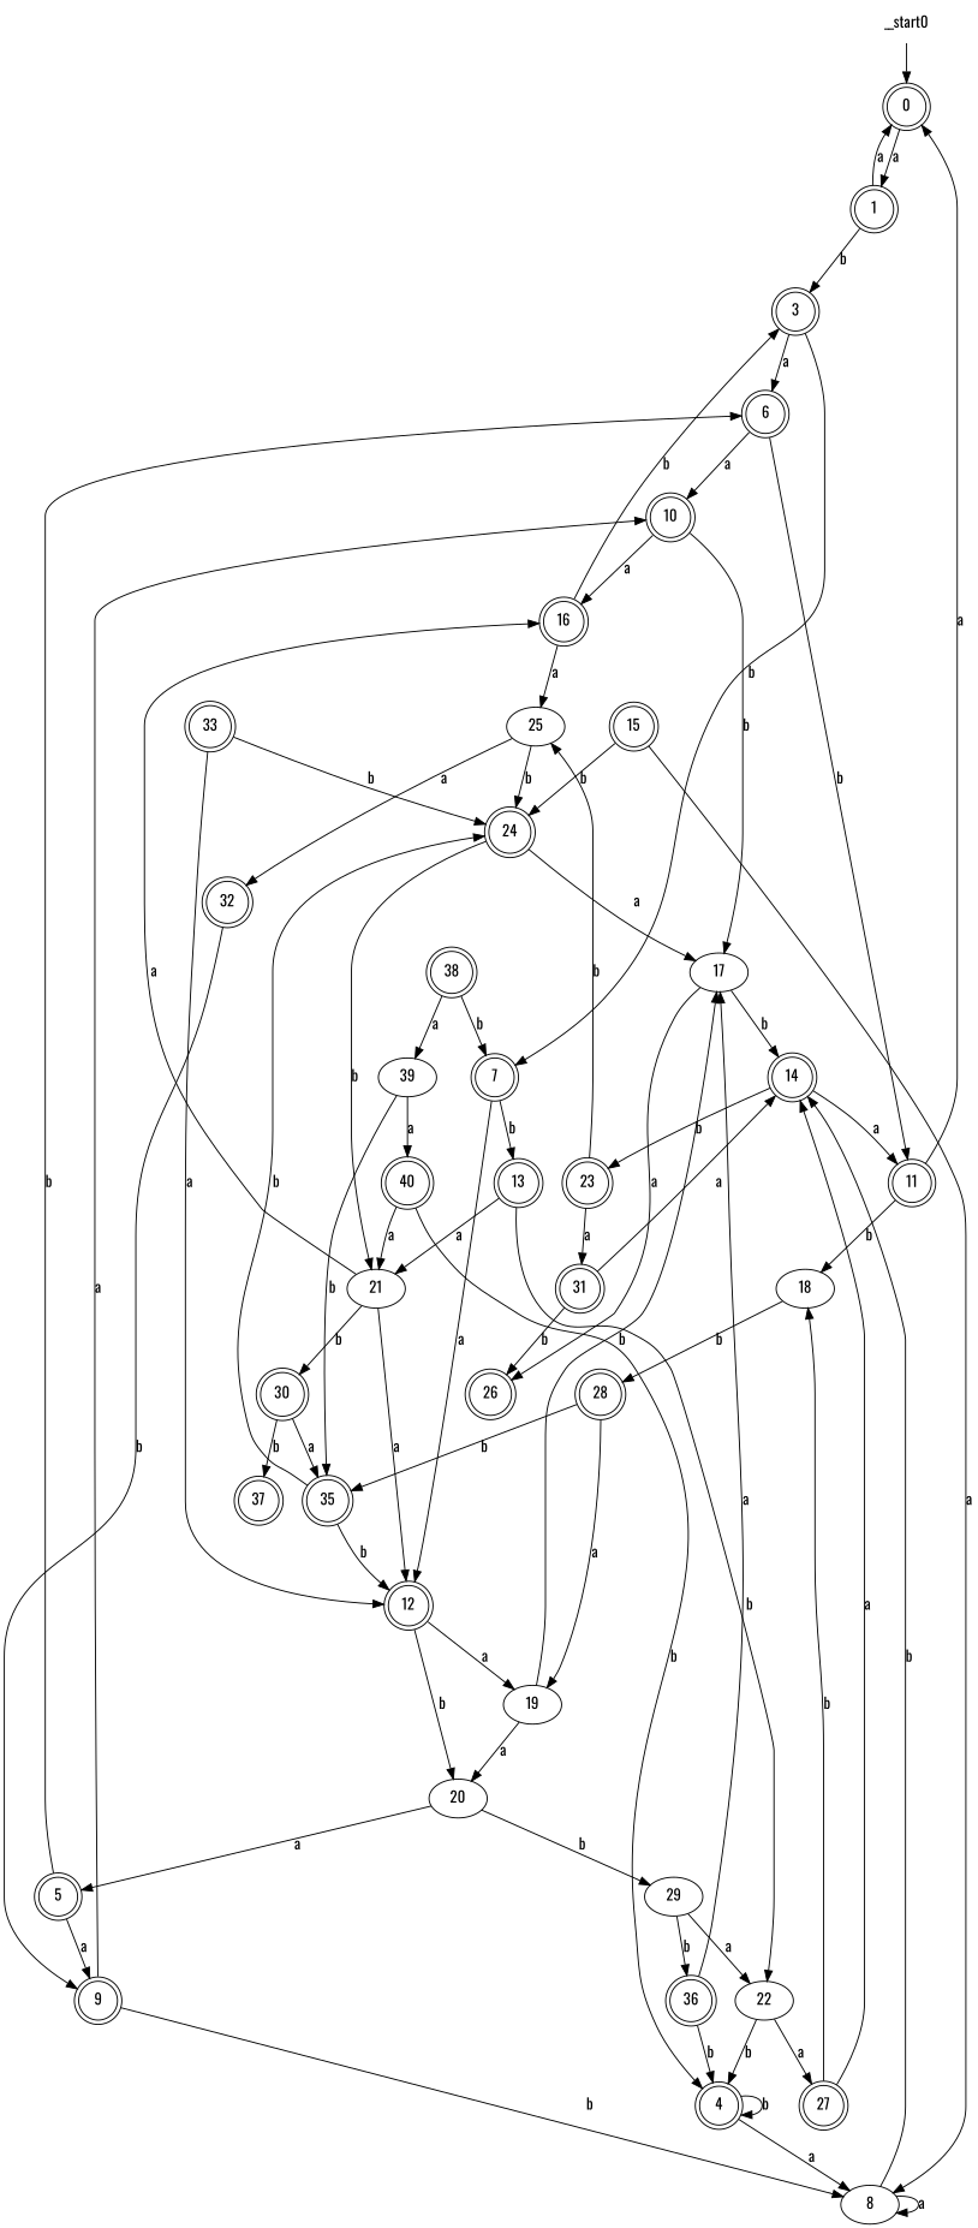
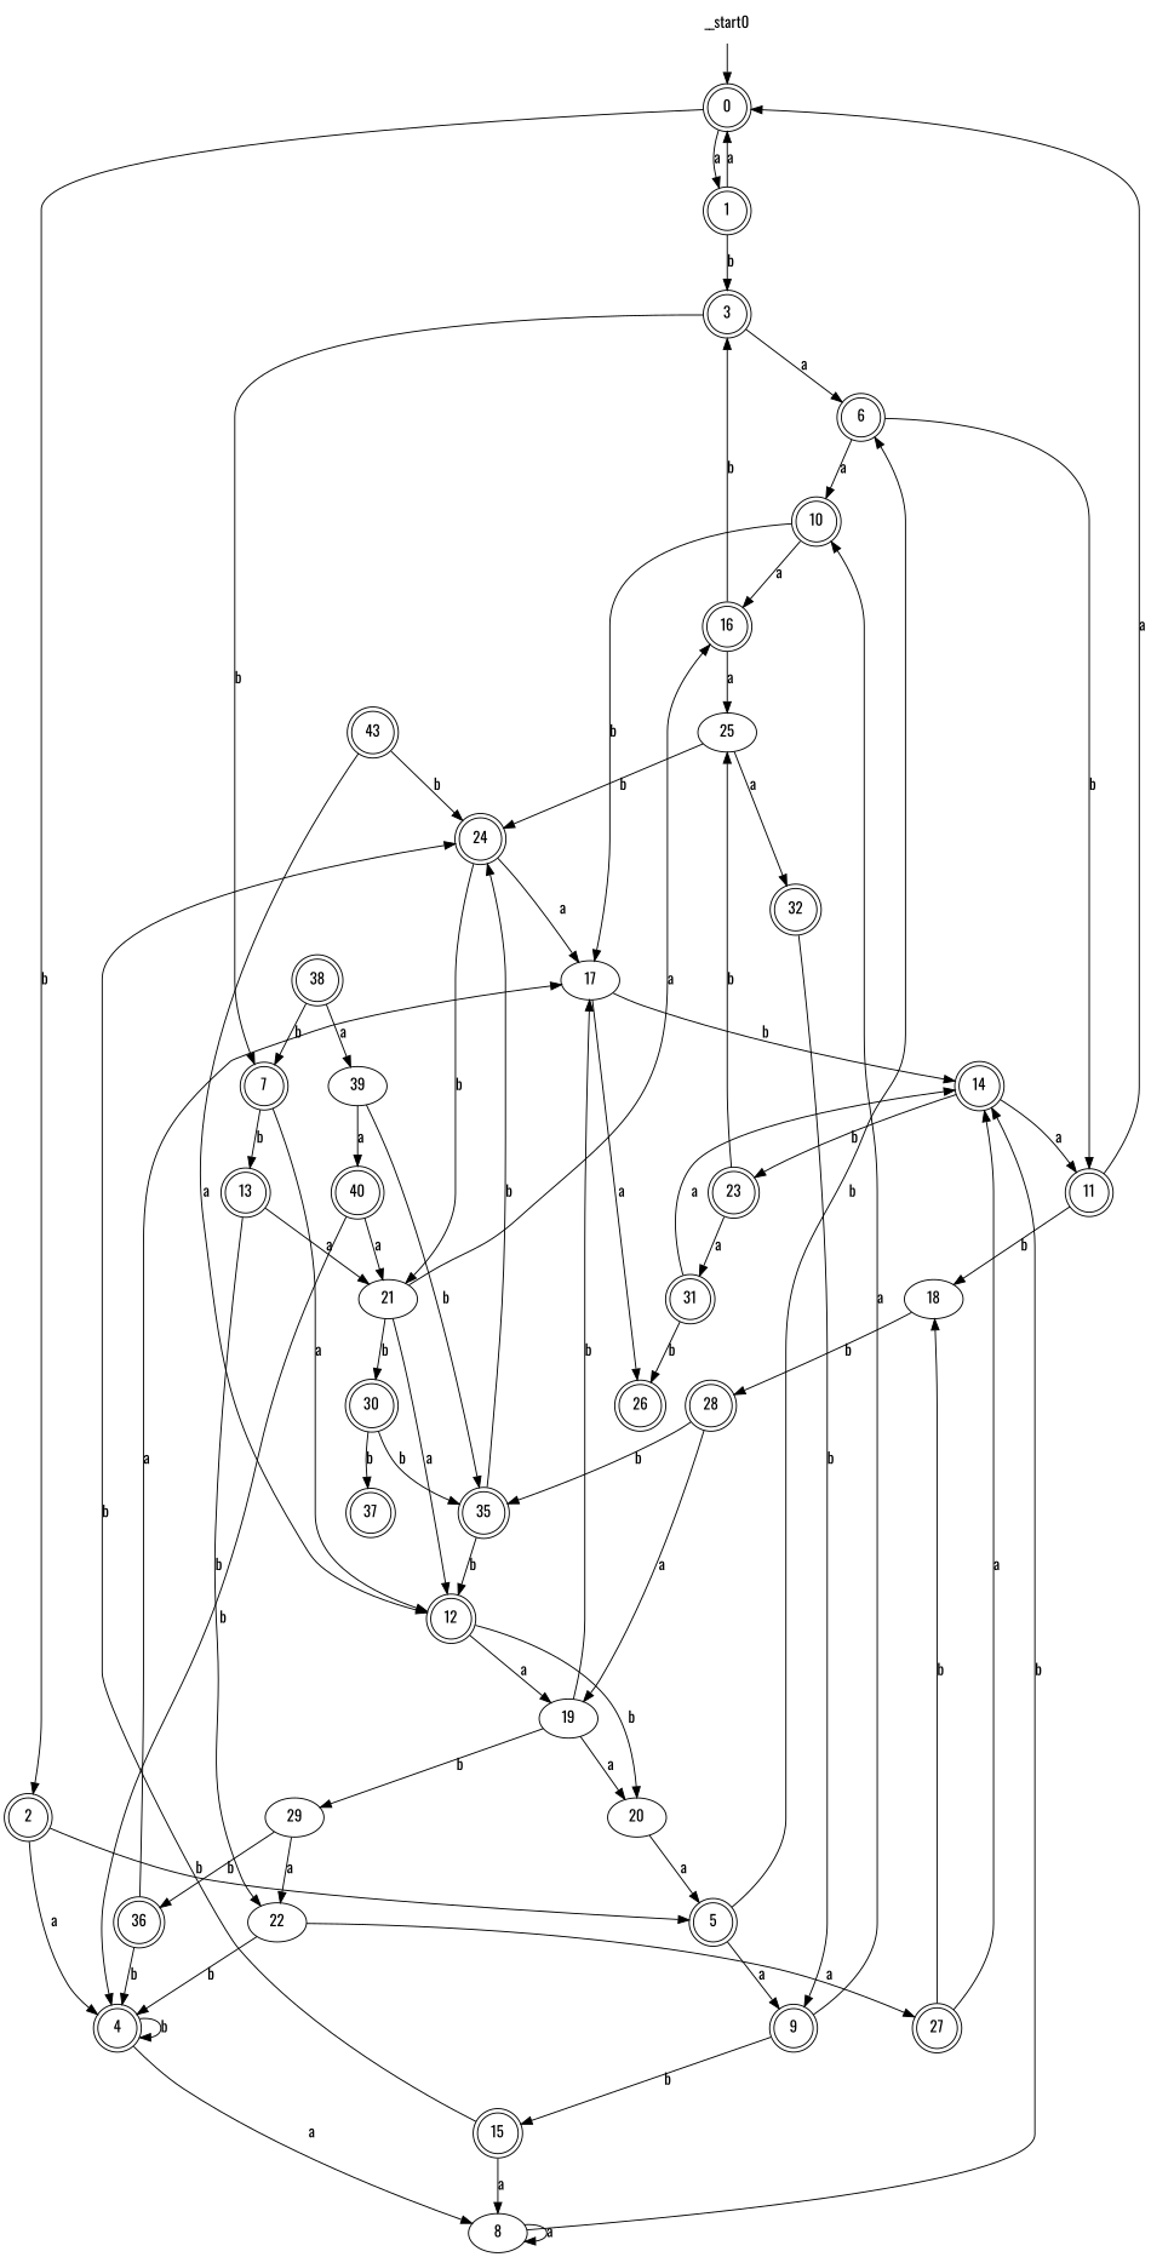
  digraph {
    fontname=Oswald
    node [fontname=Oswald shape=doublecircle]
    edge [fontname=Oswald]
    __start0 [shape=none]
    0
    1
+   2
    3
    4
    5
    6
    7
    8 [shape=""]
    9
    10
    11
    12
    13
    14
    15
    16
    17 [shape=""]
    18 [shape=""]
    19 [shape=""]
    20 [shape=""]
    21 [shape=""]
    22 [shape=""]
    23
    24
    25 [shape=""]
    26
    28
    29 [shape=""]
    30
    27
    31
    32
    35
    36
    37
-   33
+   33 [label=43]
    38
    39 [shape=""]
    40
    __start0 -> 0
    0 -> 1 [label=a]
+   0 -> 2 [label=b]
    1 -> 0 [label=a]
    1 -> 3 [label=b]
+   2 -> 4 [label=a]
+   2 -> 5 [label=b]
    3 -> 6 [label=a]
    3 -> 7 [label=b]
    4 -> 4 [label=b]
    4 -> 8 [label=a]
    5 -> 6 [label=b]
    5 -> 9 [label=a]
    6 -> 10 [label=a]
    6 -> 11 [label=b]
    7 -> 12 [label=a]
    7 -> 13 [label=b]
    8 -> 8 [label=a]
    8 -> 14 [label=b]
    9 -> 10 [label=a]
-   9 -> 8 [label=b]
+   9 -> 15 [label=b]
    10 -> 16 [label=a]
    10 -> 17 [label=b]
    11 -> 0 [label=a]
    11 -> 18 [label=b]
    12 -> 19 [label=a]
    12 -> 20 [label=b]
    13 -> 21 [label=a]
    13 -> 22 [label=b]
    14 -> 11 [label=a]
    14 -> 23 [label=b]
    15 -> 8 [label=a]
    15 -> 24 [label=b]
    16 -> 3 [label=b]
    16 -> 25 [label=a]
    17 -> 14 [label=b]
    17 -> 26 [label=a]
    18 -> 28 [label=b]
    19 -> 17 [label=b]
    19 -> 20 [label=a]
    20 -> 5 [label=a]
-   20 -> 29 [label=b]
+   19 -> 29 [label=b]
    21 -> 12 [label=a]
    21 -> 16 [label=a]
    21 -> 30 [label=b]
    22 -> 4 [label=b]
    22 -> 27 [label=a]
    23 -> 25 [label=b]
    23 -> 31 [label=a]
    24 -> 17 [label=a]
    24 -> 21 [label=b]
    25 -> 24 [label=b]
    25 -> 32 [label=a]
    28 -> 19 [label=a]
    28 -> 35 [label=b]
    29 -> 22 [label=a]
    29 -> 36 [label=b]
-   30 -> 35 [label=a]
+   30 -> 35 [label=b]
    30 -> 37 [label=b]
    27 -> 14 [label=a]
    27 -> 18 [label=b]
    31 -> 14 [label=a]
    31 -> 26 [label=b]
    32 -> 9 [label=b]
    35 -> 12 [label=b]
    35 -> 24 [label=b]
    36 -> 4 [label=b]
    36 -> 17 [label=a]
    33 -> 12 [label=a]
    33 -> 24 [label=b]
    38 -> 7 [label=b]
    38 -> 39 [label=a]
    39 -> 35 [label=b]
    39 -> 40 [label=a]
    40 -> 4 [label=b]
    40 -> 21 [label=a]
  }
